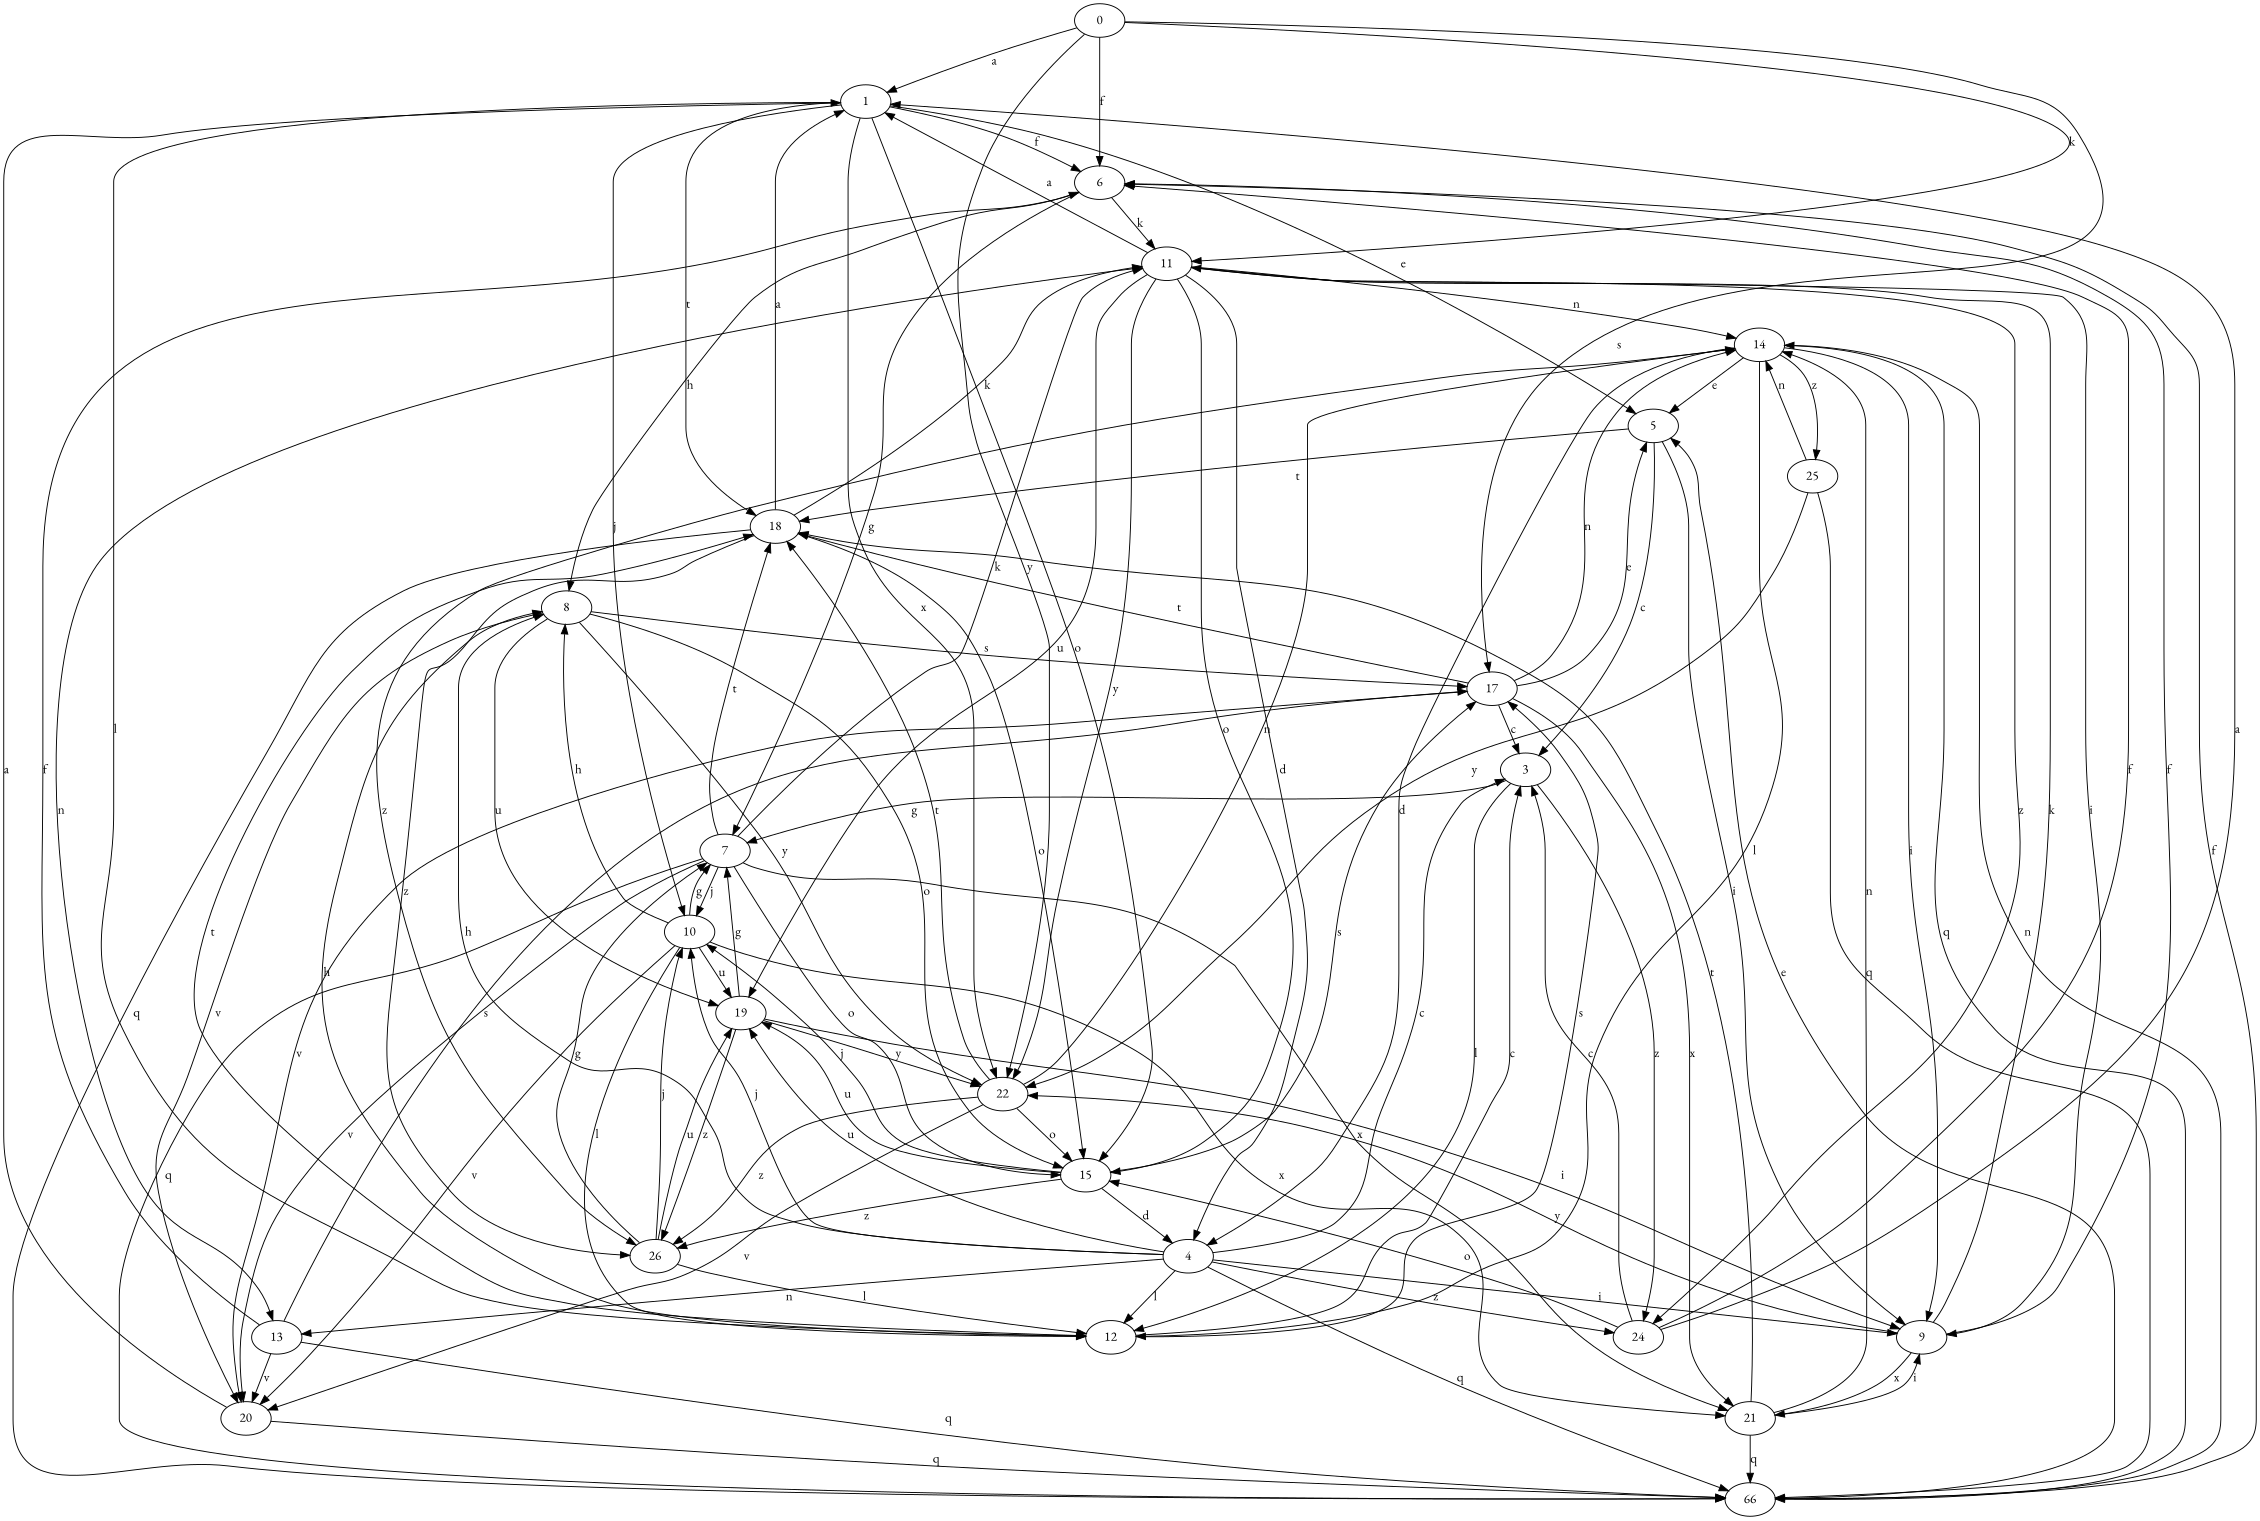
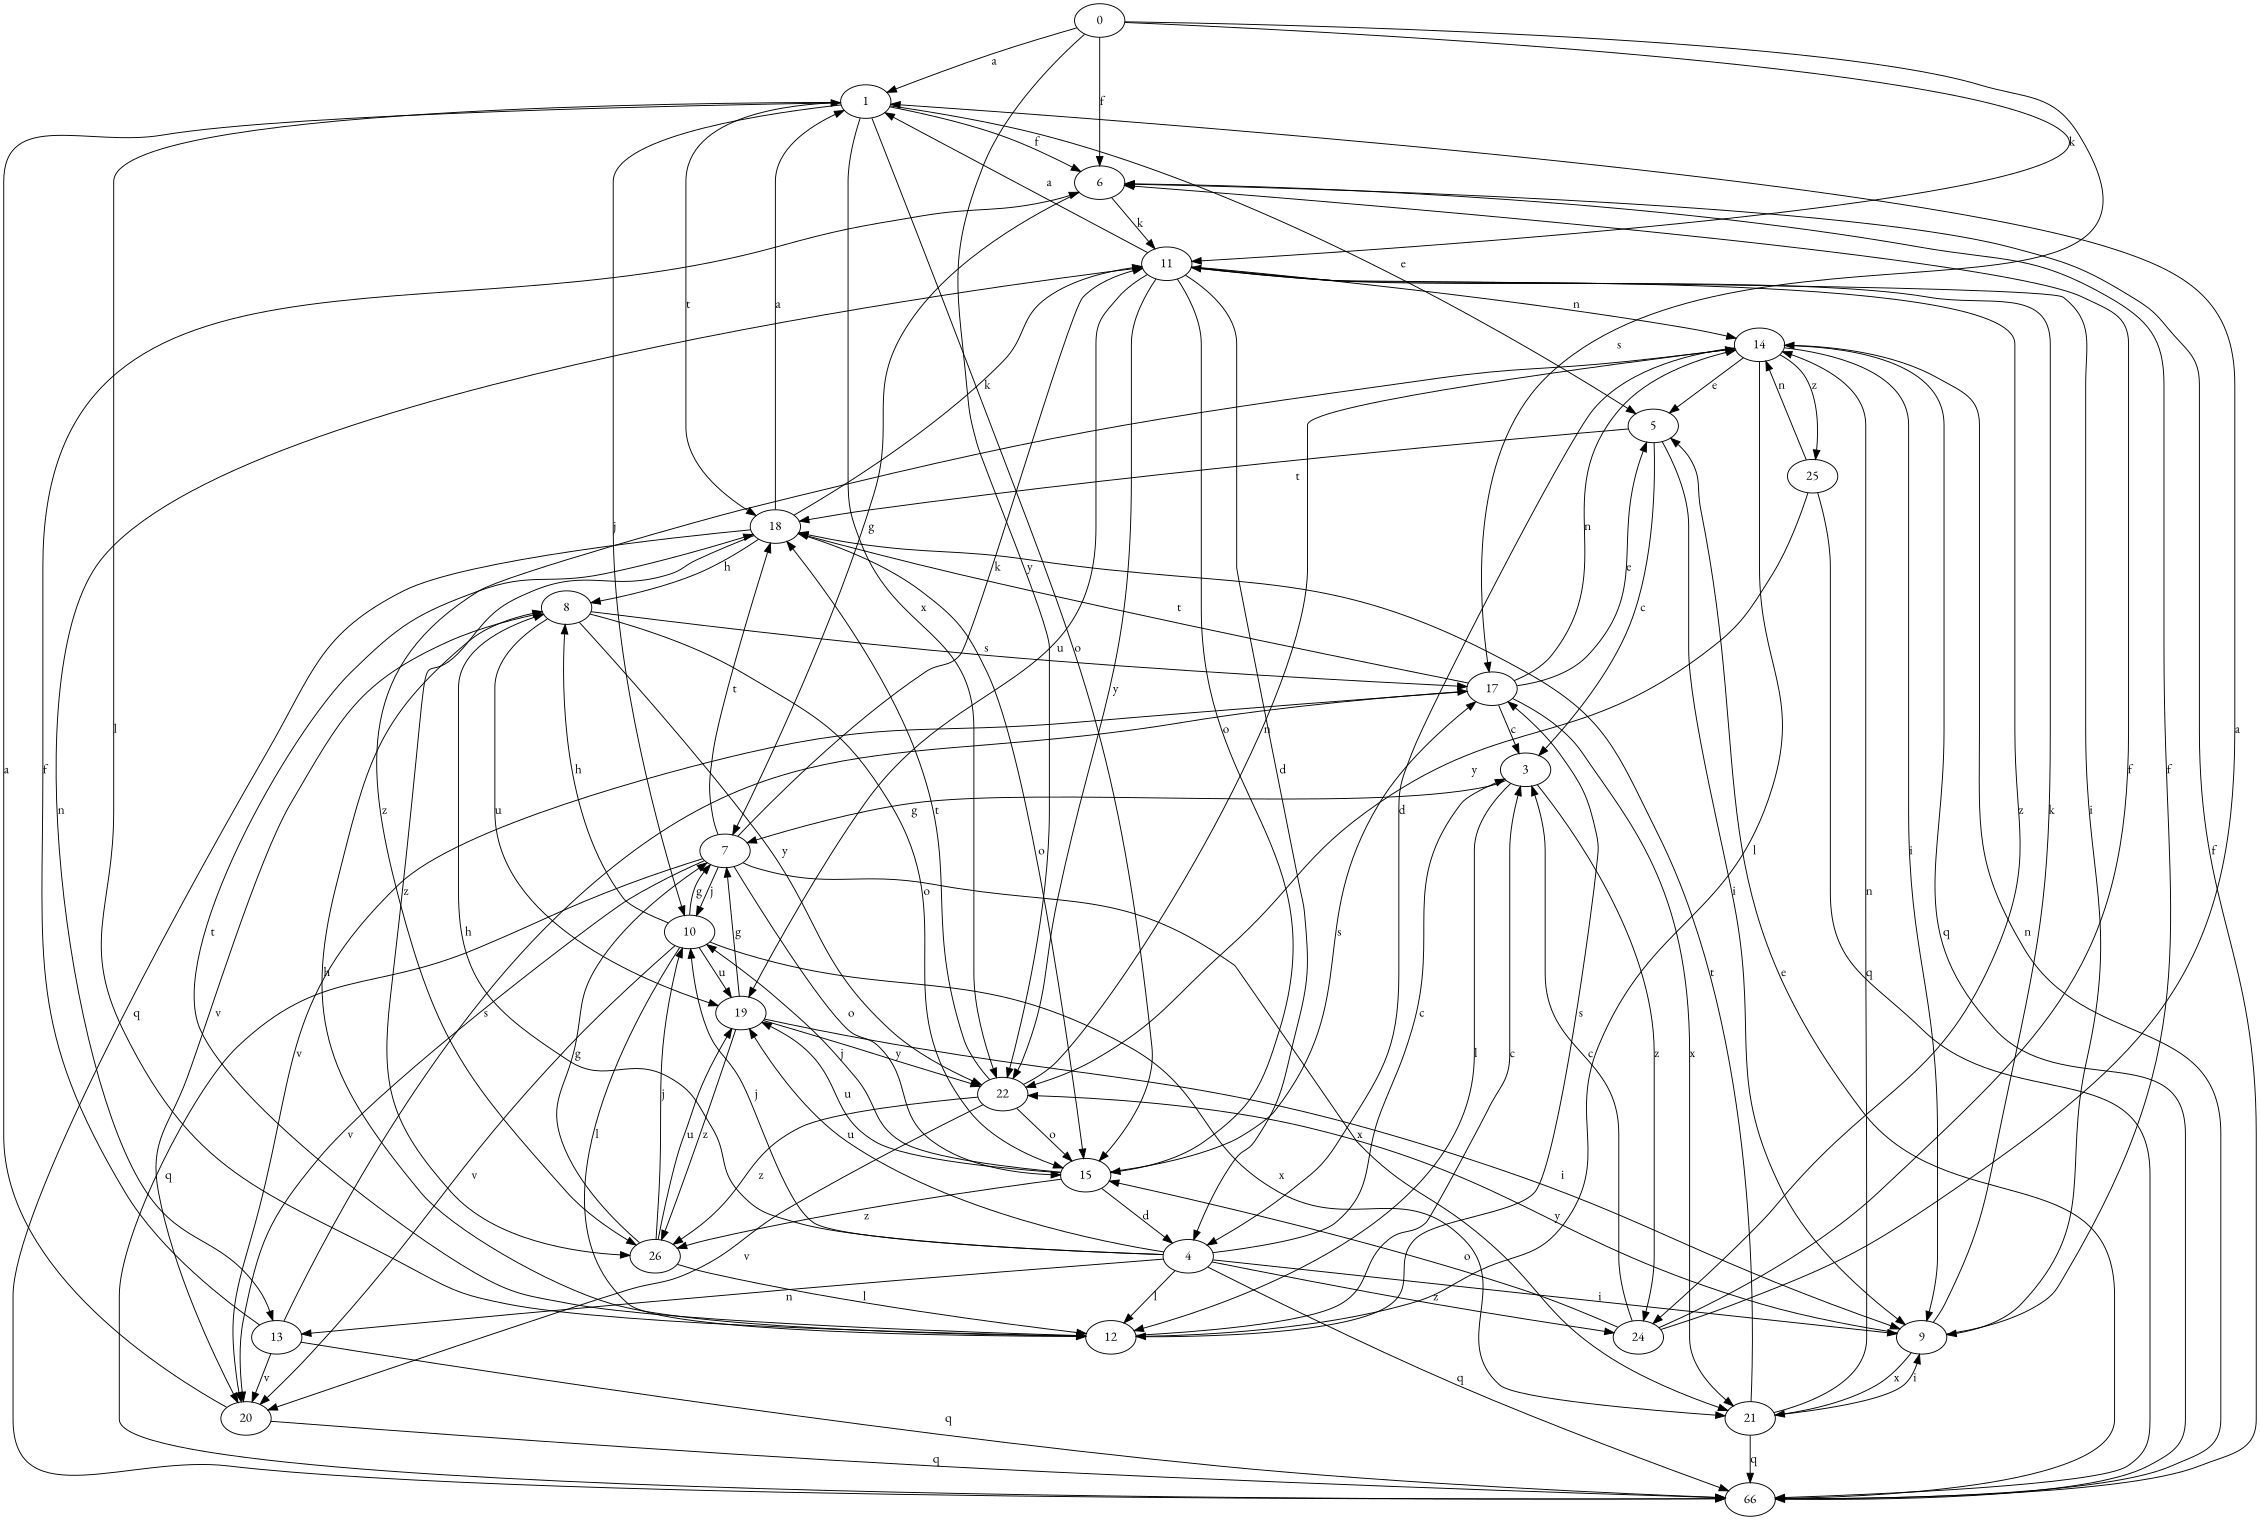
  strict digraph {
    fontname="EB Garamond"
    node [fontname="EB Garamond"]
    edge [fontname="EB Garamond"]
    0
    1
    6
    11
    17
    22
    5
    10
    12
    15
    18
    7
    24
    4
    9
    13
    19
    14
    21
    3
    20
    26
    8
    n24 [label=66]
    25
    0 -> 1 [label=a]
    0 -> 6 [label=f]
    0 -> 11 [label=k]
    0 -> 17 [label=s]
    0 -> 22 [label=y]
    1 -> 6 [label=f]
    1 -> 22 [label=x]
    1 -> 5 [label=e]
    1 -> 10 [label=j]
    1 -> 12 [label=l]
    1 -> 15 [label=o]
    1 -> 18 [label=t]
    6 -> 11 [label=k]
    6 -> 7 [label=g]
    11 -> 1 [label=a]
    11 -> 22 [label=y]
    11 -> 15 [label=o]
    11 -> 24 [label=z]
    11 -> 4 [label=d]
    11 -> 9 [label=i]
    11 -> 13 [label=n]
    11 -> 19 [label=u]
    11 -> 14 [label=n]
    17 -> 5 [label=e]
    17 -> 18 [label=t]
    17 -> 14 [label=n]
    17 -> 21 [label=x]
    17 -> 3 [label=c]
    17 -> 20 [label=v]
    22 -> 15 [label=o]
    22 -> 18 [label=t]
    22 -> 14 [label=n]
    22 -> 20 [label=v]
    22 -> 26 [label=z]
    5 -> 18 [label=t]
    5 -> 9 [label=i]
    5 -> 3 [label=c]
    10 -> 12 [label=l]
    10 -> 7 [label=g]
    10 -> 19 [label=u]
    10 -> 21 [label=x]
    10 -> 20 [label=v]
    10 -> 8 [label=h]
    12 -> 17 [label=s]
    12 -> 18 [label=t]
    12 -> 3 [label=c]
    12 -> 8 [label=h]
    15 -> 17 [label=s]
    15 -> 10 [label=j]
    15 -> 4 [label=d]
    15 -> 19 [label=u]
    15 -> 26 [label=z]
    18 -> 1 [label=a]
    18 -> 11 [label=k]
    18 -> 15 [label=o]
    18 -> 26 [label=z]
-   6 -> 8 [label=h]
+   18 -> 8 [label=h]
    18 -> n24 [label=q]
    7 -> 11 [label=k]
    7 -> 10 [label=j]
    7 -> 15 [label=o]
    7 -> 18 [label=t]
    7 -> 21 [label=x]
    7 -> 20 [label=v]
    7 -> n24 [label=q]
    24 -> 1 [label=a]
    24 -> 6 [label=f]
    24 -> 15 [label=o]
    24 -> 3 [label=c]
    4 -> 10 [label=j]
    4 -> 12 [label=l]
    4 -> 24 [label=z]
    4 -> 9 [label=i]
    4 -> 13 [label=n]
    4 -> 19 [label=u]
    4 -> 3 [label=c]
    4 -> 8 [label=h]
    4 -> n24 [label=q]
    9 -> 6 [label=f]
    9 -> 11 [label=k]
    9 -> 22 [label=y]
    9 -> 21 [label=x]
    13 -> 6 [label=f]
    13 -> 17 [label=s]
    13 -> 20 [label=v]
    13 -> n24 [label=q]
    19 -> 22 [label=y]
    19 -> 7 [label=g]
    19 -> 9 [label=i]
    19 -> 26 [label=z]
    14 -> 5 [label=e]
    14 -> 12 [label=l]
    14 -> 4 [label=d]
    14 -> 9 [label=i]
    14 -> 26 [label=z]
    14 -> n24 [label=q]
    14 -> 25 [label=z]
    21 -> 18 [label=t]
    21 -> 9 [label=i]
    21 -> 14 [label=n]
    21 -> n24 [label=q]
    3 -> 12 [label=l]
    3 -> 7 [label=g]
    3 -> 24 [label=z]
    20 -> 1 [label=a]
    20 -> n24 [label=q]
    26 -> 10 [label=j]
    26 -> 12 [label=l]
    26 -> 7 [label=g]
    26 -> 19 [label=u]
    8 -> 17 [label=s]
    8 -> 22 [label=y]
    8 -> 15 [label=o]
    8 -> 19 [label=u]
    8 -> 20 [label=v]
    n24 -> 6 [label=f]
    n24 -> 5 [label=e]
    n24 -> 14 [label=n]
    25 -> 22 [label=y]
    25 -> 14 [label=n]
    25 -> n24 [label=q]
  }
